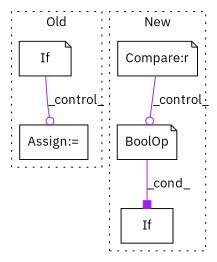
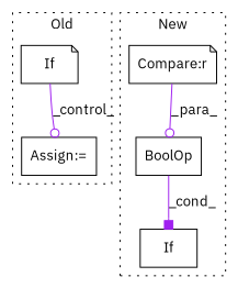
  digraph {
    fontname="IBM Plex Sans"
    node [a=96 fontname="IBM Plex Sans" l=3 s=29129 shape=note]
    edge [arrowhead=odot color=purple fontname="IBM Plex Sans"]
    n1 [l=0 label=If s=27338]
    n2 [a=68 label="Assign:=" s=27461 shape=box]
    n3 [label=If s=29126 shape=box]
    n4 [a=40 l=192 label="Compare:r"]
-   n5 [a=72 l=200 label=BoolOp]
+   n5 [a=72 l=200 label=BoolOp shape=box]
    subgraph cluster_1 {
      label=Old
      style=dotted
      n1
      n2
    }
    subgraph cluster_2 {
      label=New
      style=dotted
      n3
      n4
      n5
    }
    n1 -> n2 [label=_control_]
-   n4 -> n5 [label=_control_]
+   n4 -> n5 [label=_para_]
    n5 -> n3 [arrowhead=box label=_cond_]
  }
